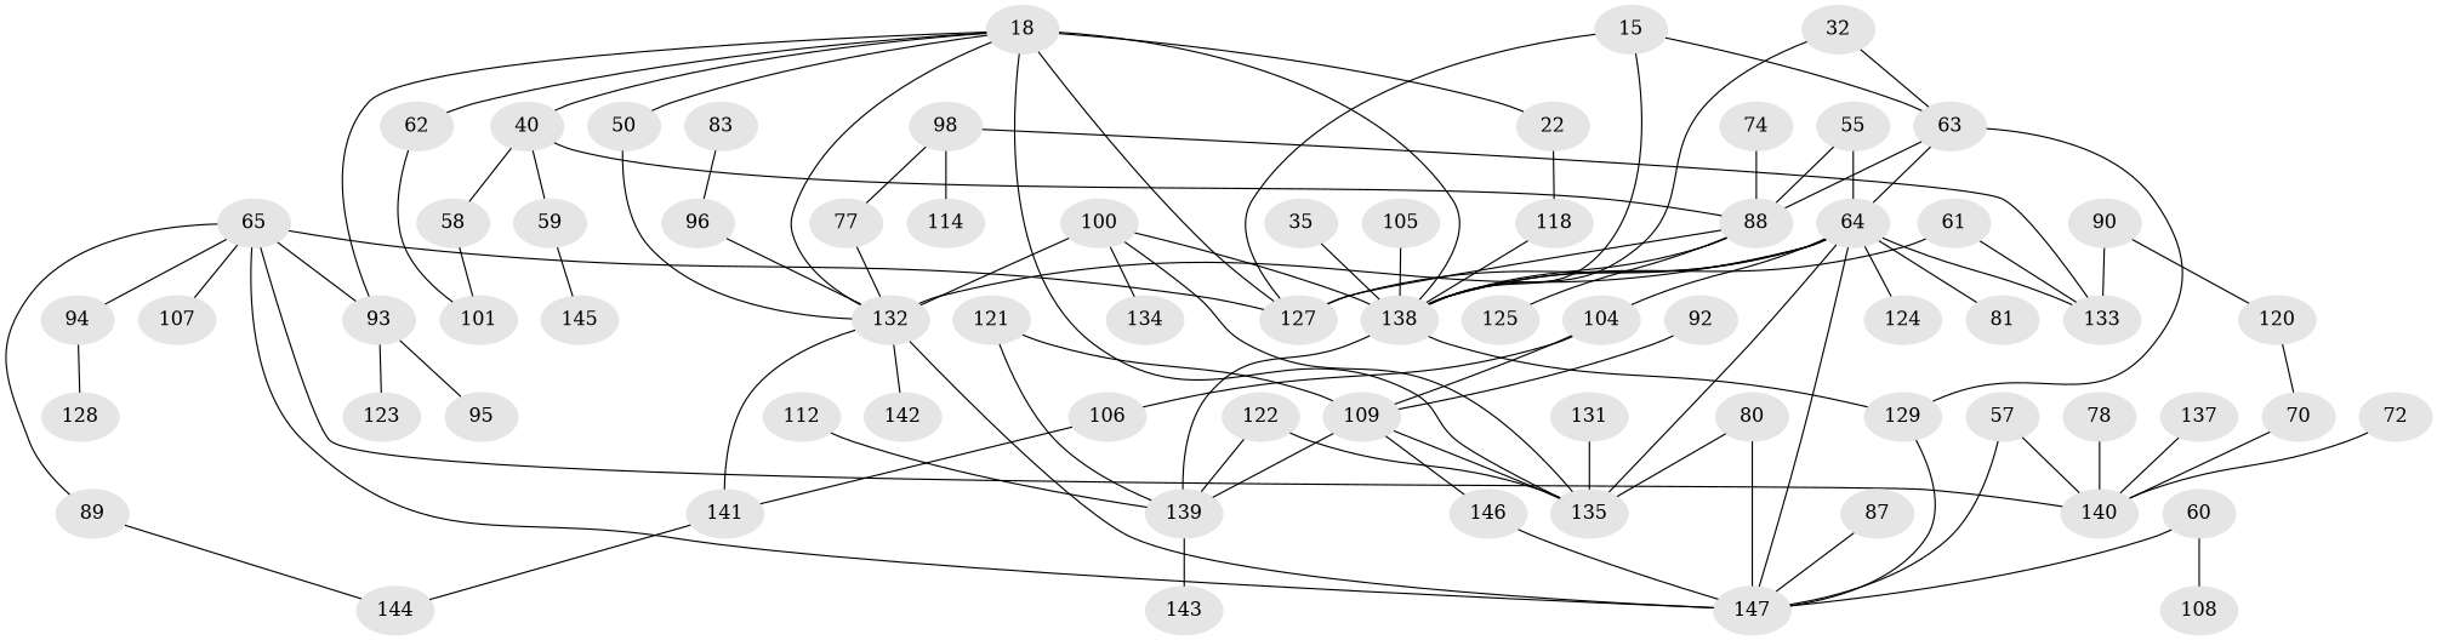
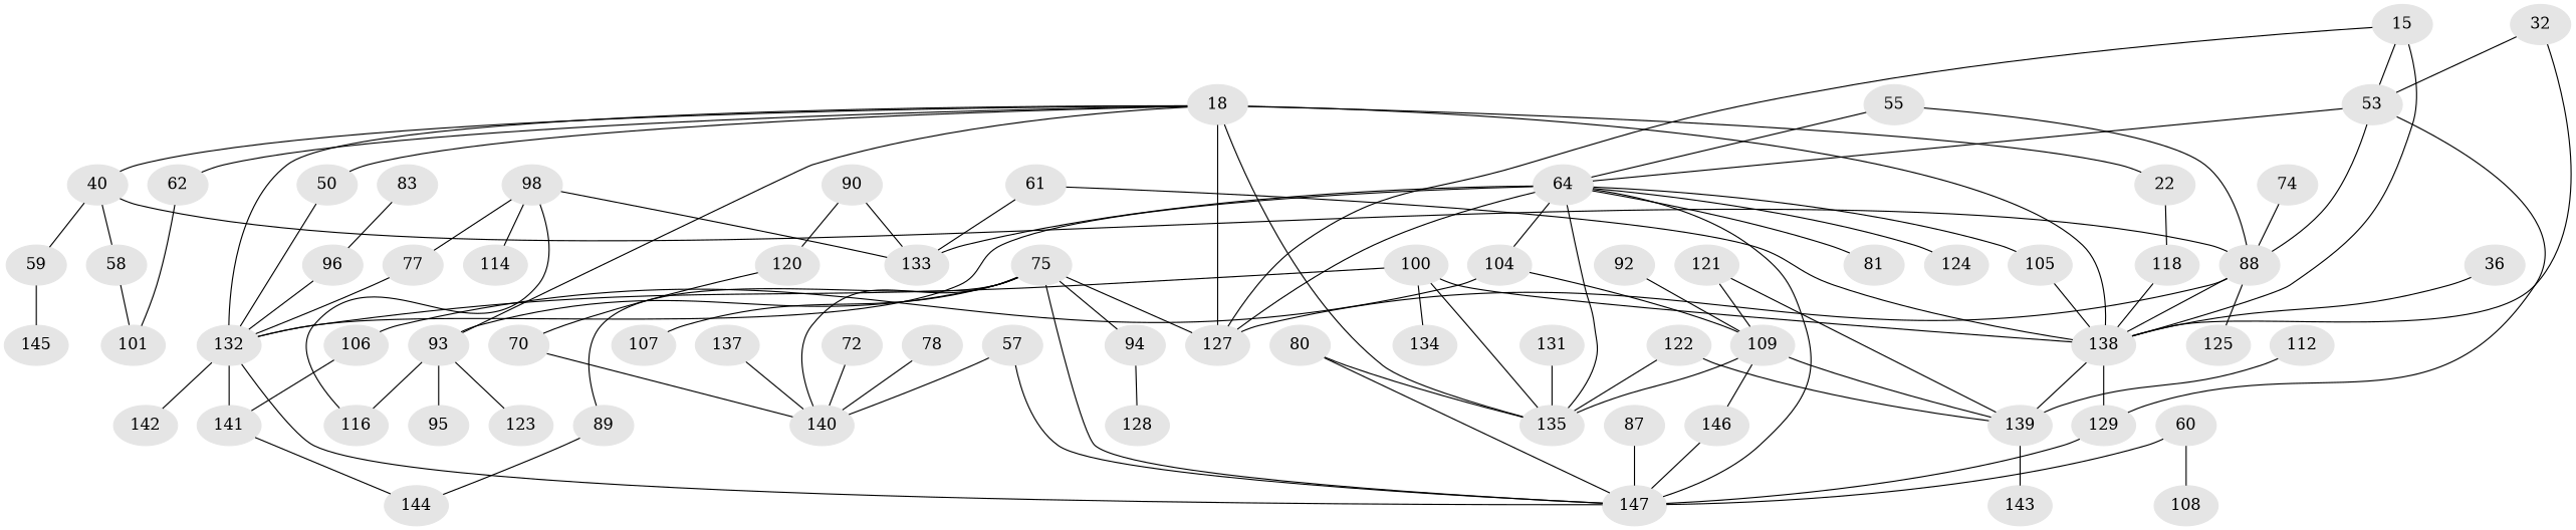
  graph {
    node [color=gray90 style=filled]
-   53 [super="+29" label=63]
+   53 [super="+29"]
    88 [super="+21"]
    64 [super="+6+7+43"]
    129
    15
    127 [super="+113"]
    138 [super="+26+130+11"]
    139 [super="+85+115"]
    18 [super="+3+16"]
    22
    40
    50 [super="+19"]
    62
    93 [super="+51+84"]
    132 [super="+111+63+119"]
    135 [super="+66+102+110"]
    118
    58
    59
    101
    95
+   116
    123
    147 [super="+37"]
    141 [super="+136"]
    142
    32 [super="+28"]
-   35
+   35 [label=36]
    145
    125
    104 [super="+52"]
    109 [super="+78"]
    106
    133 [super="+41"]
    81
    124
    55
    140 [super="+27+42+49"]
    57
    60
    108
    61
    70
    72
    146 [super="+117"]
    74
-   75 [super="+48" label=65]
+   75 [super="+48"]
    89
    94
    107
    144
    128
    n53 [label=78]
    77
    80
    96 [super="+71"]
    83
    87
    90
    120
    92
    98
    114
    100 [super="+47+67+97"]
    134 [super="+103"]
    105
    143
    112
    121
    122
    131
    137
    53 -- 88
    53 -- 64
    53 -- 129
    88 -- 127
    88 -- 138 [weight=2]
    88 -- 125
    64 -- 127
-   64 -- 138 [weight=2]
+   64 -- 105 [weight=2]
    64 -- 132 [weight=3]
    64 -- 135 [weight=2]
    64 -- 147
    64 -- 104 [weight=2]
    64 -- 133 [weight=2]
    64 -- 81
    64 -- 124
    129 -- 147
    15 -- 53 [weight=2]
    15 -- 127
    15 -- 138 [weight=3]
    138 -- 129 [weight=2]
    138 -- 139 [weight=3]
    139 -- 143
    18 -- 127
    18 -- 138 [weight=4]
    18 -- 22
    18 -- 40
    18 -- 50 [weight=2]
    18 -- 62
    18 -- 93
    18 -- 132
    18 -- 135
    22 -- 118
    40 -- 88
    40 -- 58
    40 -- 59
    50 -- 132
    62 -- 101
    93 -- 95
+   93 -- 116
    93 -- 123
    132 -- 147
    132 -- 141
    132 -- 142
    118 -- 138
    58 -- 101
    59 -- 145
    141 -- 144
    32 -- 53
    32 -- 138
    35 -- 138
    104 -- 109
    104 -- 106
    109 -- 139
    109 -- 135
    109 -- 146
    106 -- 141
    55 -- 88
    55 -- 64
    57 -- 147
    57 -- 140
    60 -- 147
    60 -- 108
    61 -- 138
    61 -- 133
    70 -- 140
    72 -- 140
    146 -- 147 [weight=2]
    74 -- 88
    75 -- 127
    75 -- 93 [weight=2]
    75 -- 147 [weight=2]
    75 -- 140
    75 -- 89
    75 -- 94
    75 -- 107
    89 -- 144
    94 -- 128
    n53 -- 140
    77 -- 132
    80 -- 135
    80 -- 147
    96 -- 132
    83 -- 96
    87 -- 147
    90 -- 133
    90 -- 120
    120 -- 70
    92 -- 109
+   98 -- 116
    98 -- 133
    98 -- 77
    98 -- 114
    100 -- 138
    100 -- 132
    100 -- 135
    100 -- 134 [weight=2]
    105 -- 138
    112 -- 139
    121 -- 139
    121 -- 109
    122 -- 139
    122 -- 135
    131 -- 135
    137 -- 140
  }
